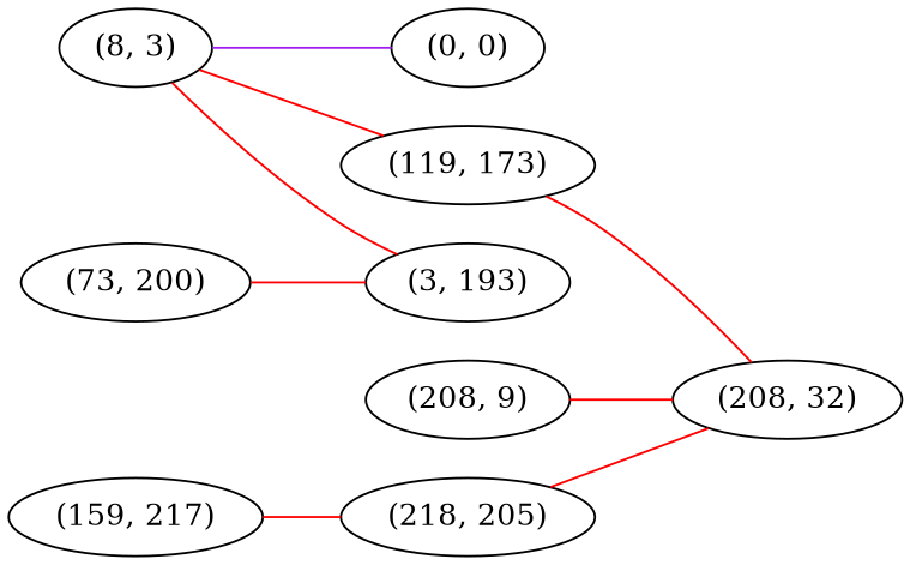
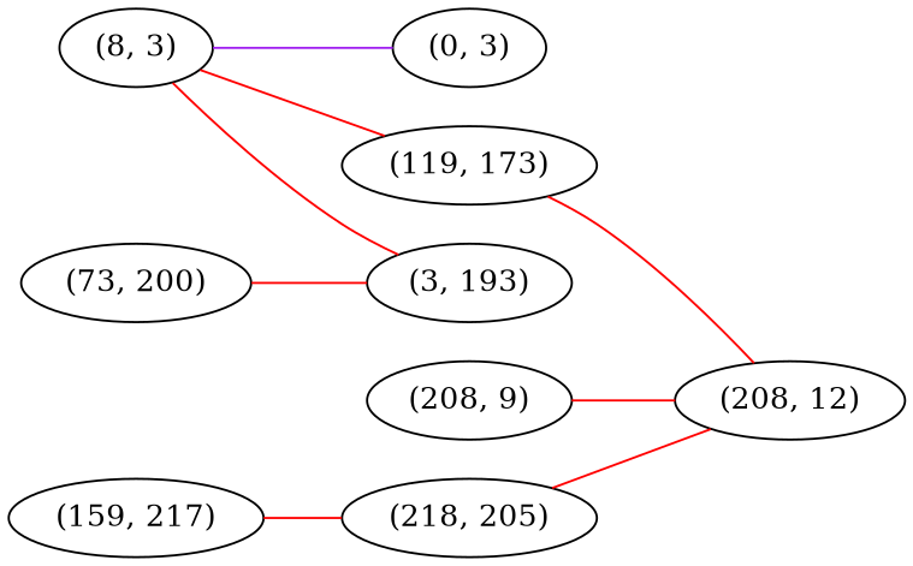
  graph {
    rankdir=LR
    edge [color=red weight=1]
    "(8, 3)"
-   "(0, 0)"
+   "(0, 0)" [label="(0, 3)"]
    n3 [label="(119, 173)"]
    n4 [label="(3, 193)"]
-   "(208, 12)" [label="(208, 32)"]
+   "(208, 12)"
    "(208, 9)"
    "(73, 200)"
    "(159, 217)"
    "(218, 205)"
    "(8, 3)" -- "(0, 0)" [color=purple weight=4]
    "(8, 3)" -- n3
    "(8, 3)" -- n4
    n3 -- "(208, 12)"
    "(208, 9)" -- "(208, 12)"
    "(73, 200)" -- n4
    "(159, 217)" -- "(218, 205)"
    "(218, 205)" -- "(208, 12)"
  }
